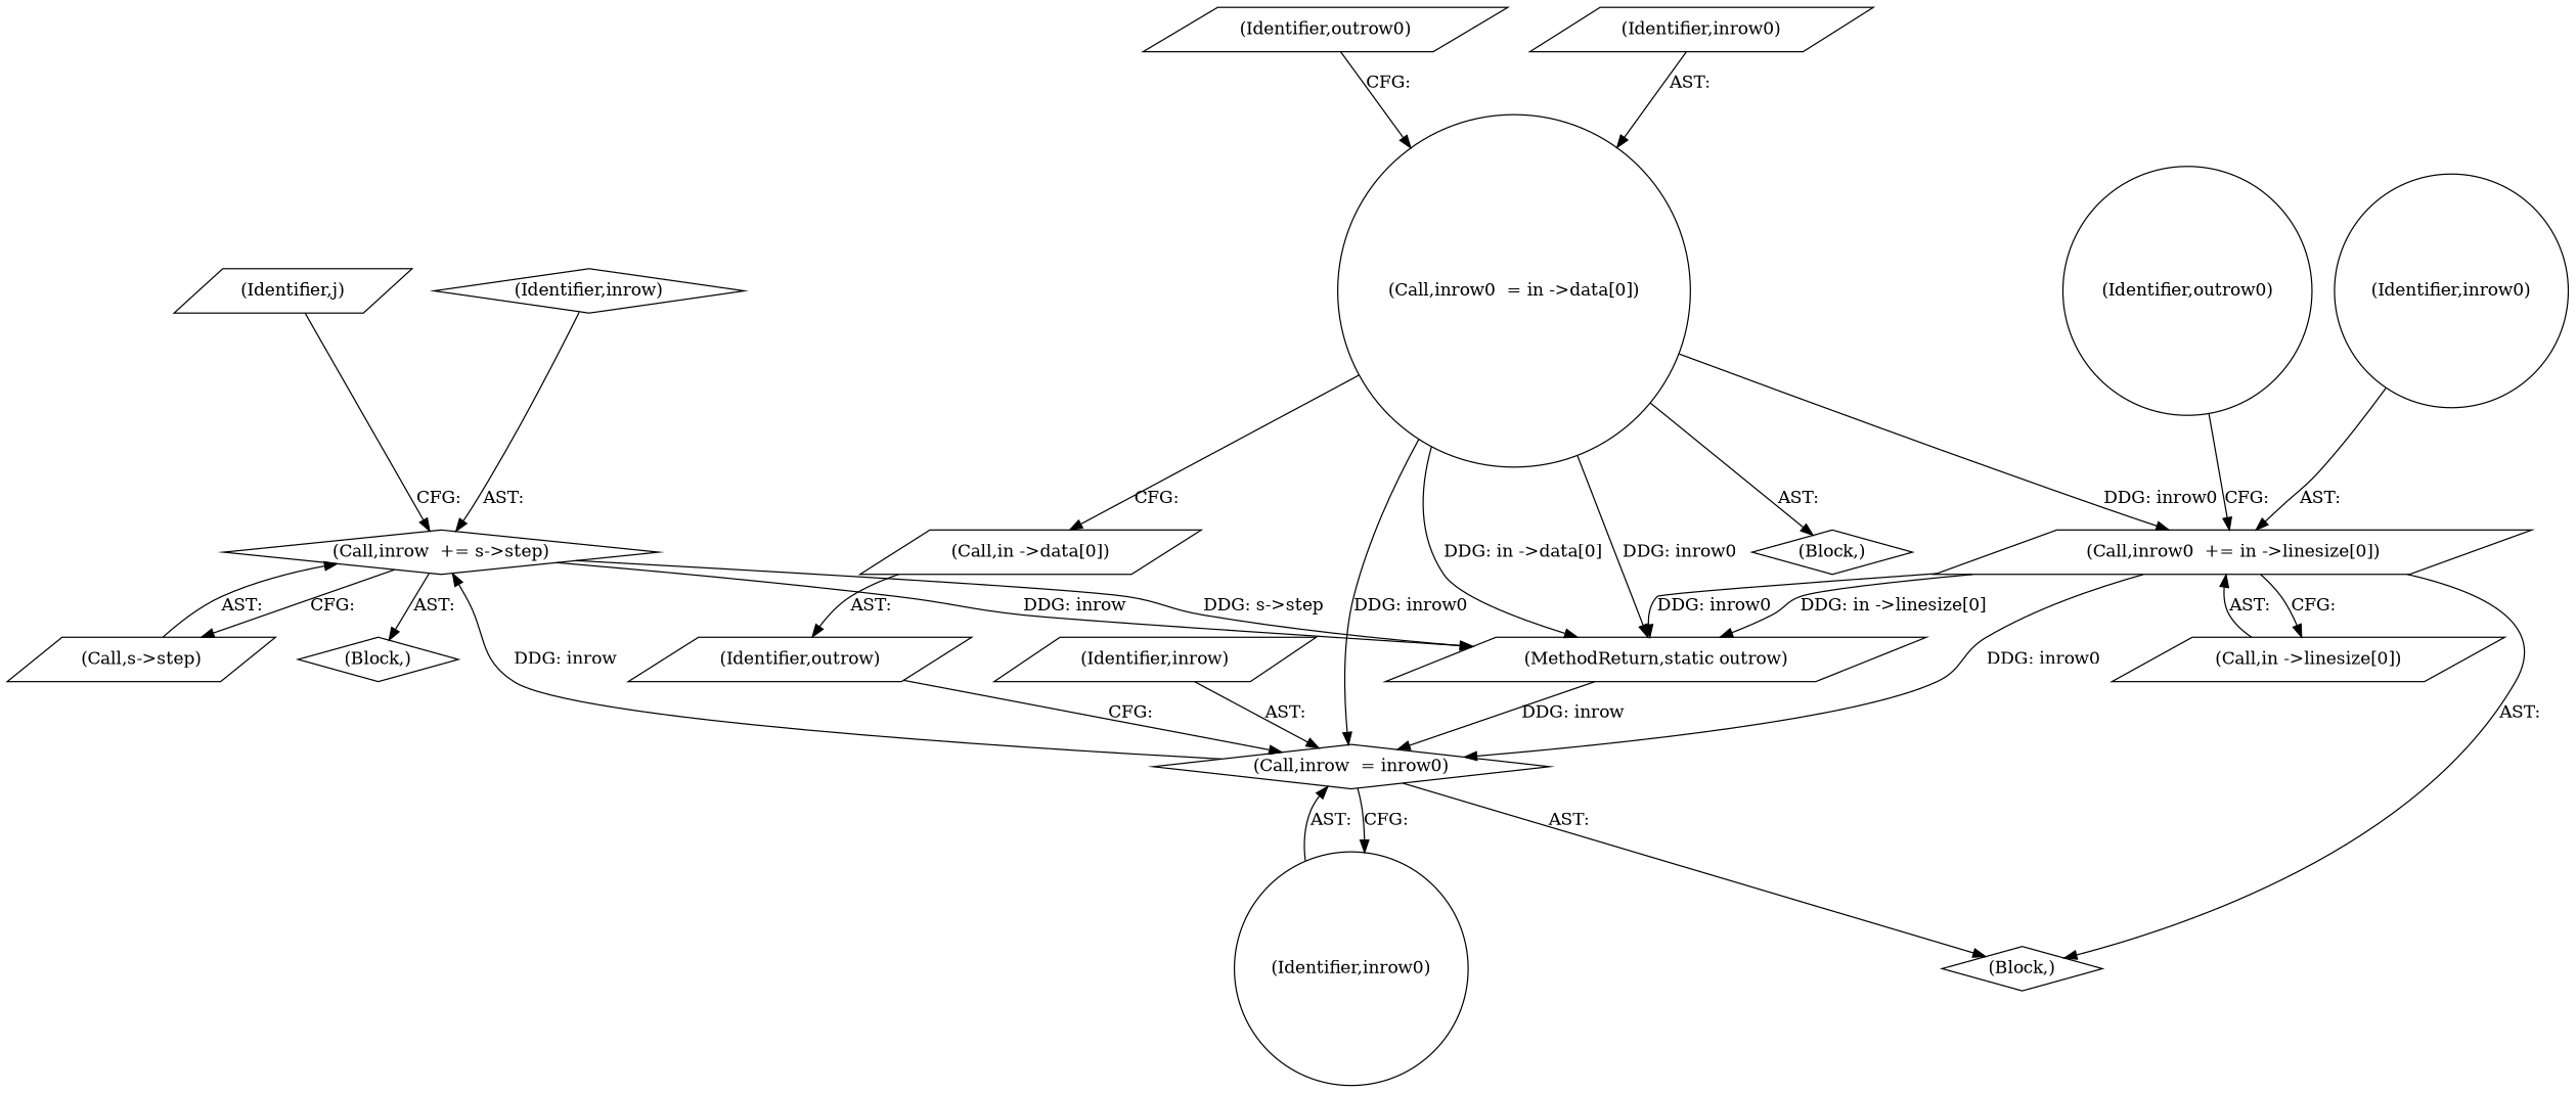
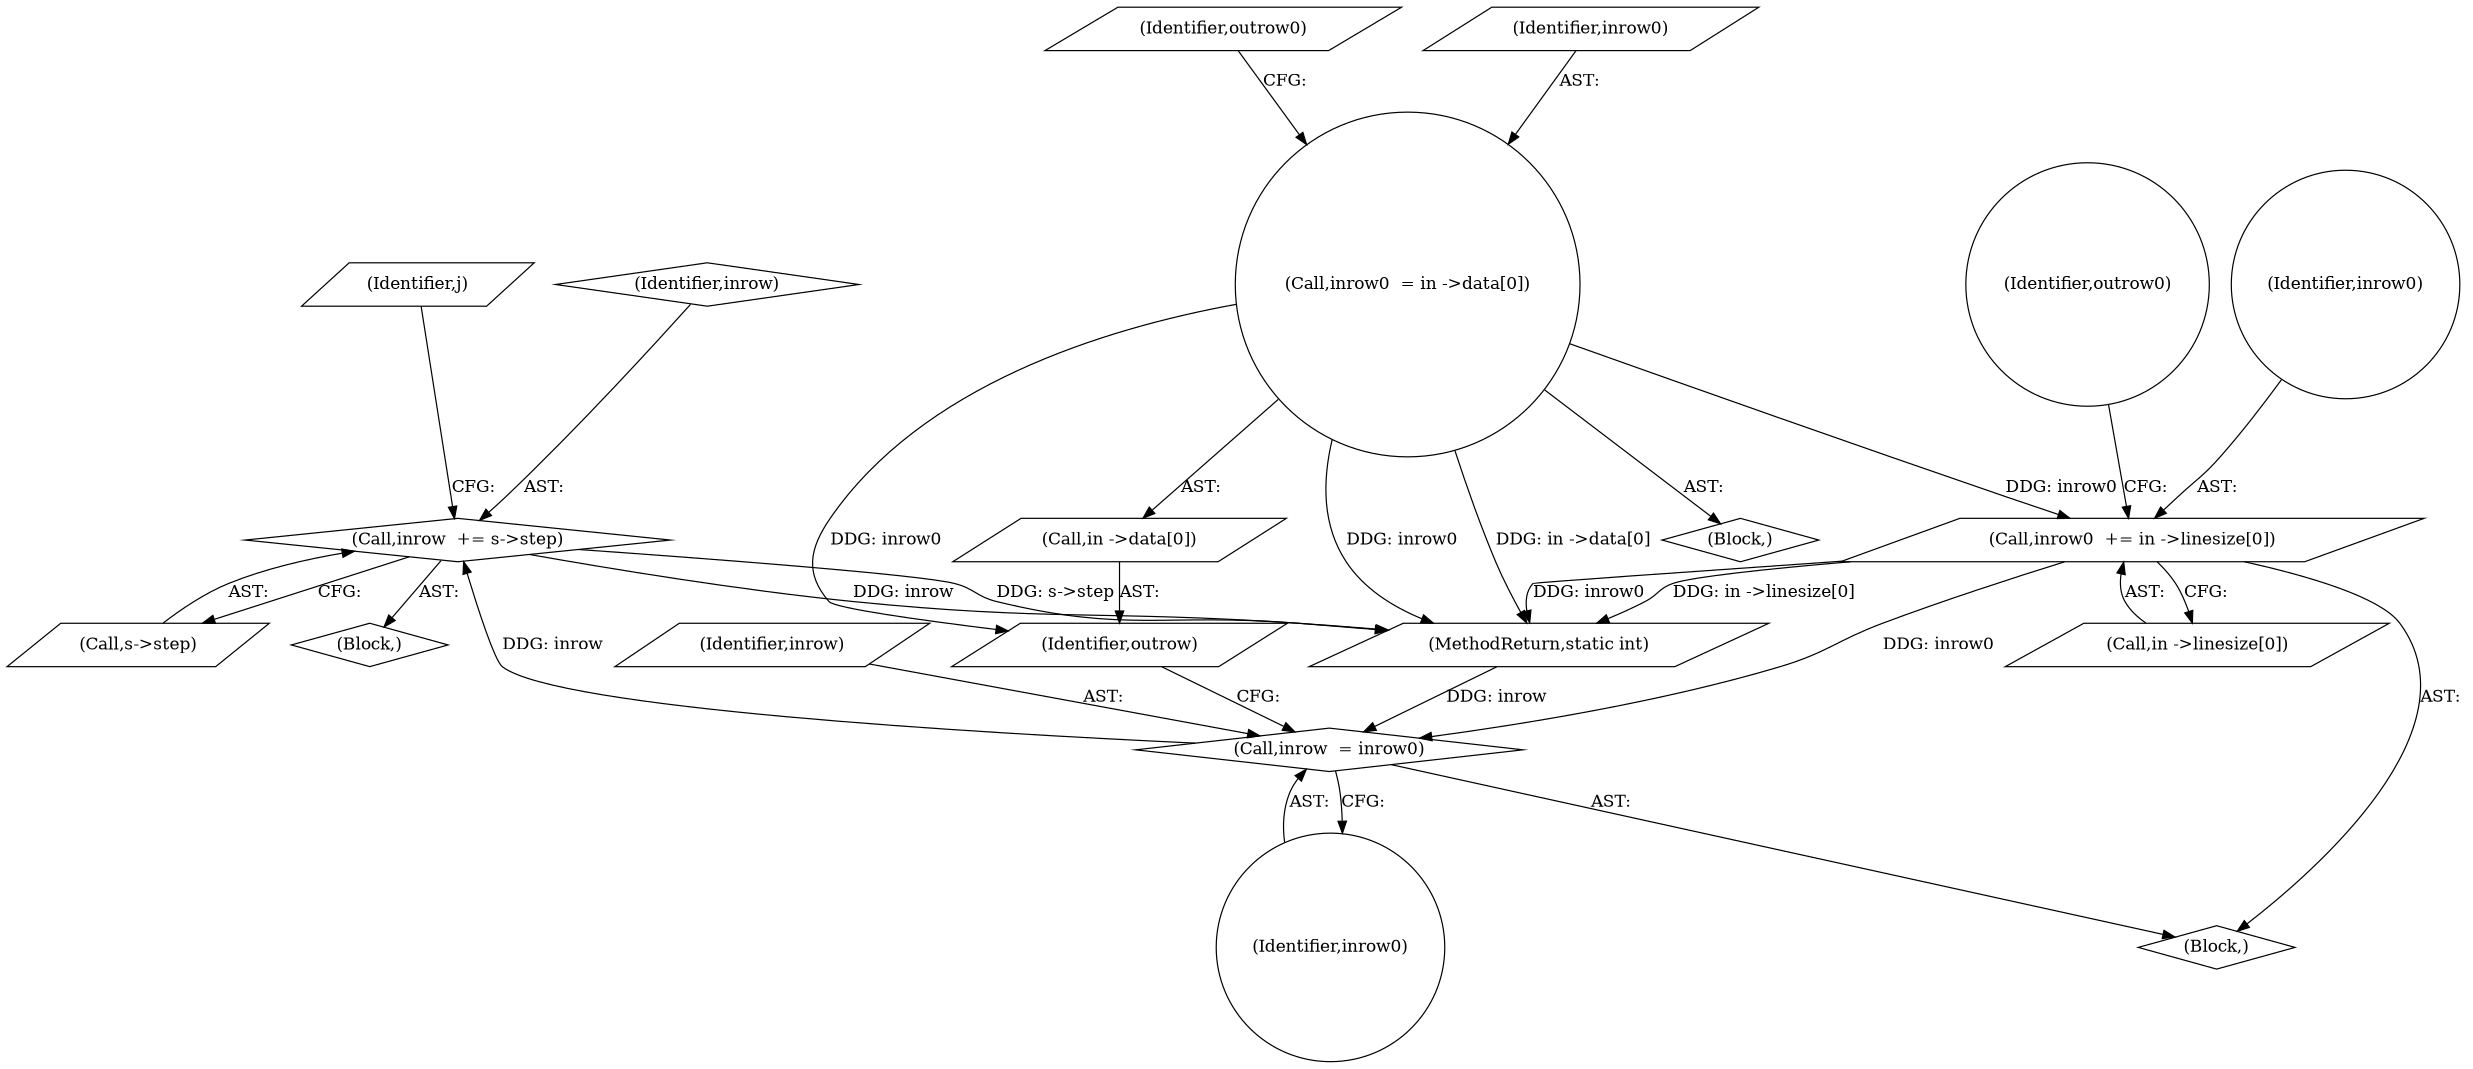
  digraph {
    node [shape=parallelogram]
    n1 [label="(Call,inrow  += s->step)" shape=diamond]
-   n2 [label="(MethodReturn,static outrow)"]
+   n2 [label="(MethodReturn,static int)"]
    n3 [label="(Call,s->step)"]
    n4 [label="(Block,)" shape=diamond]
    n5 [label="(Call,inrow  = inrow0)" shape=diamond]
    n6 [label="(Block,)" shape=diamond]
    n7 [label="(Identifier,inrow0)" shape=circle]
    n8 [label="(Call,inrow0  = in ->data[0])" shape=circle]
    n9 [label="(Call,inrow0  += in ->linesize[0])"]
    n10 [label="(Call,in ->data[0])"]
    n11 [label="(Block,)" shape=diamond]
    n12 [label="(Call,in ->linesize[0])"]
    n13 [label="(Identifier,outrow)"]
    n14 [label="(Identifier,j)"]
    n15 [label="(Identifier,outrow0)" shape=circle]
    n16 [label="(Identifier,inrow0)" shape=circle]
    n17 [label="(Identifier,outrow0)"]
    n18 [label="(Identifier,inrow)"]
    n19 [label="(Identifier,inrow)" shape=diamond]
    n20 [label="(Identifier,inrow0)"]
    n1 -> n2 [label="DDG: inrow"]
    n1 -> n2 [label="DDG: s->step"]
    n1 -> n3 [label="CFG: "]
    n1 -> n4 [label="AST: "]
    n2 -> n5 [label="DDG: inrow"]
    n3 -> n1 [label="AST: "]
    n5 -> n1 [label="DDG: inrow"]
    n5 -> n6 [label="AST: "]
    n5 -> n7 [label="CFG: "]
    n7 -> n5 [label="AST: "]
    n8 -> n2 [label="DDG: inrow0"]
    n8 -> n2 [label="DDG: in ->data[0]"]
-   n8 -> n5 [label="DDG: inrow0"]
+   n8 -> n13 [label="DDG: inrow0"]
    n8 -> n9 [label="DDG: inrow0"]
-   n8 -> n10 [label="CFG: "]
+   n8 -> n10 [label="AST: "]
    n8 -> n11 [label="AST: "]
    n9 -> n2 [label="DDG: inrow0"]
    n9 -> n2 [label="DDG: in ->linesize[0]"]
    n9 -> n5 [label="DDG: inrow0"]
    n9 -> n6 [label="AST: "]
    n9 -> n12 [label="CFG: "]
    n10 -> n13 [label="AST: "]
    n12 -> n9 [label="AST: "]
    n13 -> n5 [label="CFG: "]
    n14 -> n1 [label="CFG: "]
    n15 -> n9 [label="CFG: "]
    n16 -> n9 [label="AST: "]
    n17 -> n8 [label="CFG: "]
    n18 -> n5 [label="AST: "]
    n19 -> n1 [label="AST: "]
    n20 -> n8 [label="AST: "]
  }
